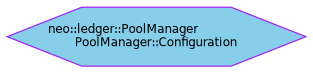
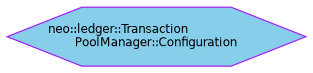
  digraph {
    rankdir=TB
-   n1 [color=purple fillcolor=skyblue fontname=Helvetica fontsize=10 height=0.2 label="neo::ledger::PoolManager\lPoolManager::Configuration" shape=hexagon style=filled width=0.4]
+   n1 [color=purple fillcolor=skyblue fontname=Helvetica fontsize=10 height=0.2 label="neo::ledger::Transaction\lPoolManager::Configuration" shape=hexagon style=filled width=0.4]
  }
